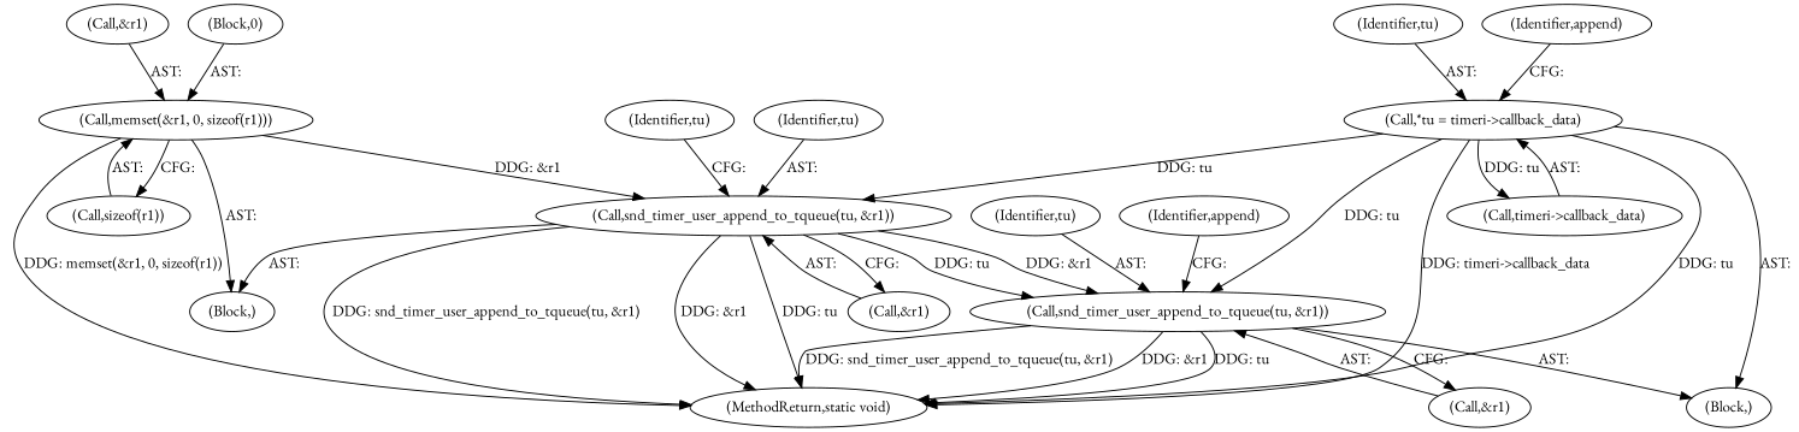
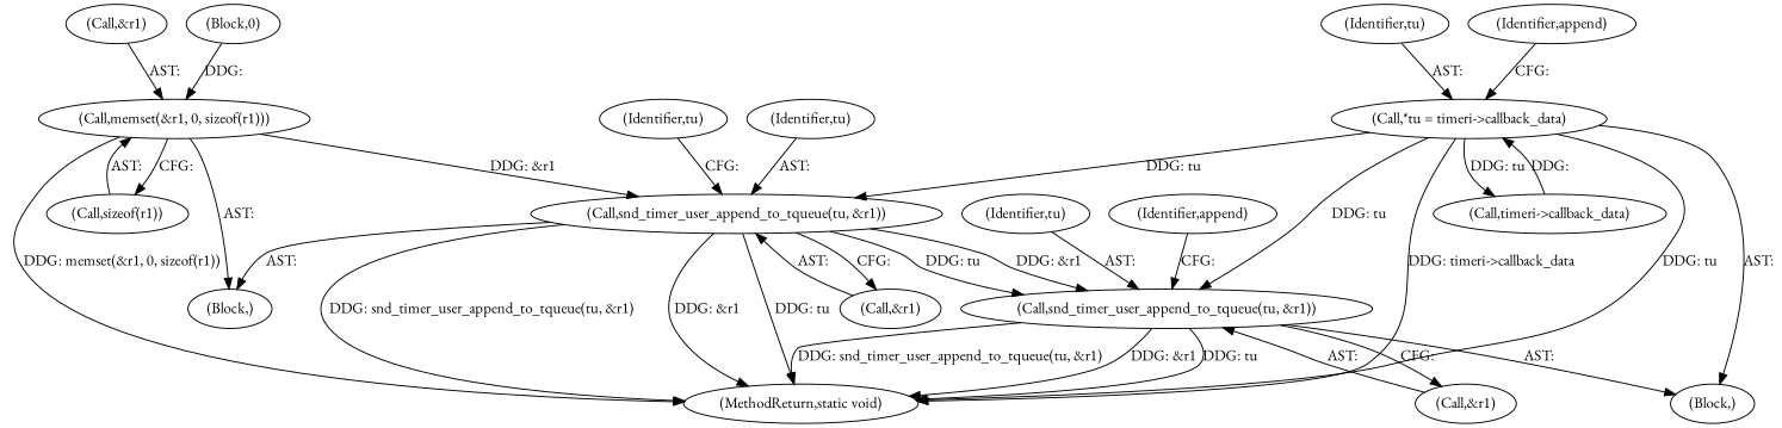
  digraph {
    fontname="EB Garamond"
    node [fontname="EB Garamond"]
    edge [fontname="EB Garamond"]
    n1 [label="(Call,snd_timer_user_append_to_tqueue(tu, &r1))"]
    n2 [label="(MethodReturn,static void)"]
    n3 [label="(Block,)"]
    n4 [label="(Call,&r1)"]
    n5 [label="(Call,*tu = timeri->callback_data)"]
    n6 [label="(Call,snd_timer_user_append_to_tqueue(tu, &r1))"]
    n7 [label="(Call,timeri->callback_data)"]
    n8 [label="(Block,)"]
    n9 [label="(Call,&r1)"]
    n10 [label="(Call,memset(&r1, 0, sizeof(r1)))"]
    n11 [label="(Call,sizeof(r1))"]
    n12 [label="(Identifier,tu)"]
    n13 [label="(Identifier,tu)"]
    n14 [label="(Identifier,append)"]
    n15 [label="(Call,&r1)"]
    n16 [label="(Block,0)"]
    n17 [label="(Identifier,append)"]
    n18 [label="(Identifier,tu)"]
    n19 [label="(Identifier,tu)"]
    n1 -> n2 [label="DDG: &r1"]
    n1 -> n2 [label="DDG: tu"]
    n1 -> n2 [label="DDG: snd_timer_user_append_to_tqueue(tu, &r1)"]
    n1 -> n3 [label="AST: "]
    n1 -> n4 [label="CFG: "]
    n4 -> n1 [label="AST: "]
    n5 -> n1 [label="DDG: tu"]
    n5 -> n2 [label="DDG: timeri->callback_data"]
    n5 -> n2 [label="DDG: tu"]
    n5 -> n3 [label="AST: "]
    n5 -> n6 [label="DDG: tu"]
    n5 -> n7 [label="DDG: tu"]
    n6 -> n1 [label="DDG: tu"]
    n6 -> n1 [label="DDG: &r1"]
    n6 -> n2 [label="DDG: snd_timer_user_append_to_tqueue(tu, &r1)"]
    n6 -> n2 [label="DDG: &r1"]
    n6 -> n2 [label="DDG: tu"]
    n6 -> n8 [label="AST: "]
    n6 -> n9 [label="CFG: "]
-   n7 -> n5 [label="AST: "]
+   n7 -> n5 [label="DDG: "]
    n9 -> n6 [label="AST: "]
    n10 -> n2 [label="DDG: memset(&r1, 0, sizeof(r1))"]
    n10 -> n6 [label="DDG: &r1"]
    n10 -> n8 [label="AST: "]
    n10 -> n11 [label="CFG: "]
    n11 -> n10 [label="AST: "]
    n12 -> n5 [label="AST: "]
    n13 -> n6 [label="AST: "]
    n14 -> n1 [label="CFG: "]
    n15 -> n10 [label="AST: "]
-   n16 -> n10 [label="AST: "]
+   n16 -> n10 [label="DDG: "]
    n17 -> n5 [label="CFG: "]
    n18 -> n6 [label="CFG: "]
    n19 -> n1 [label="AST: "]
  }
